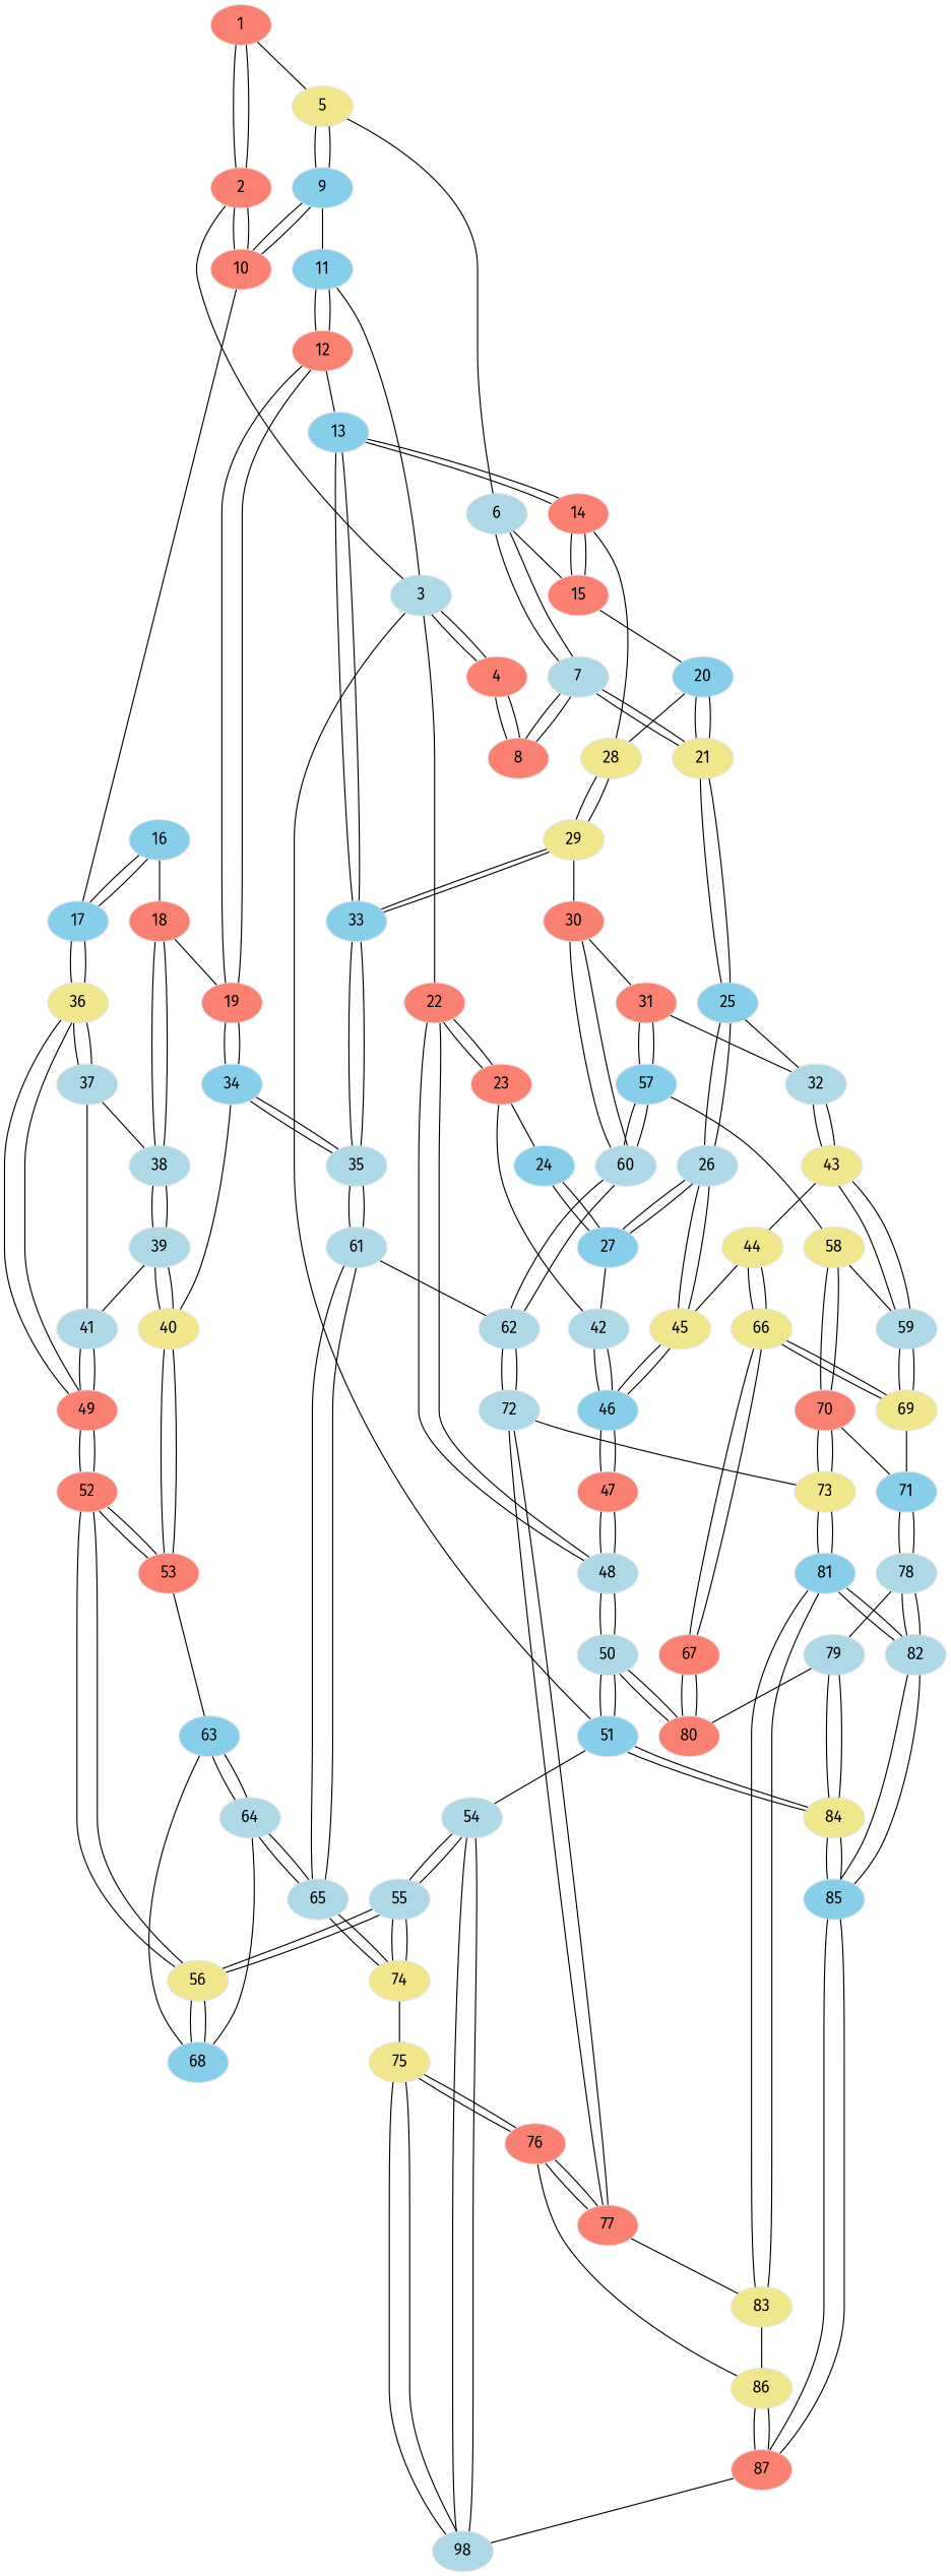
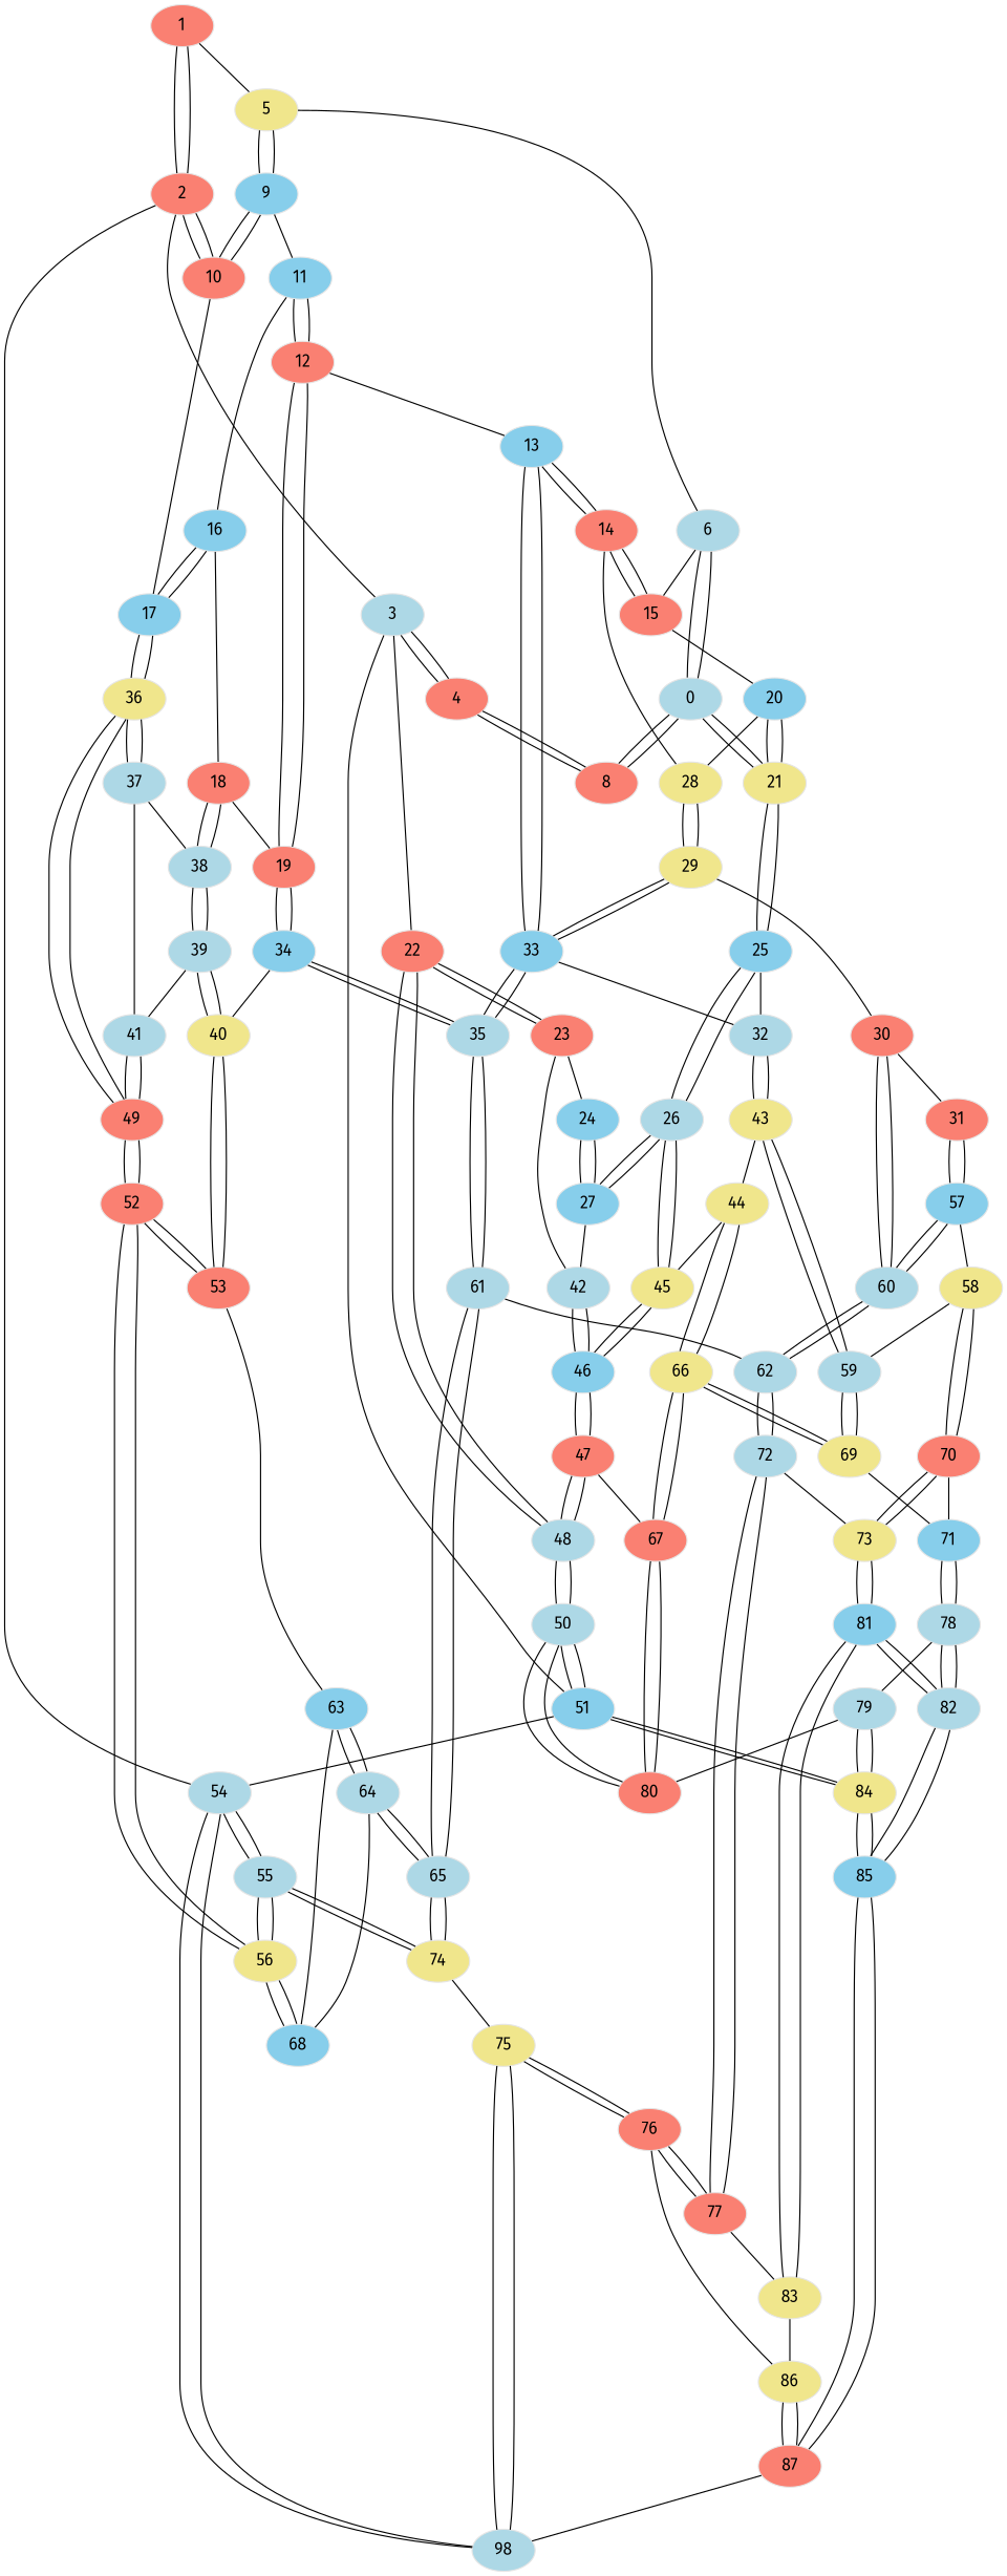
  graph {
    fontname="Fira Sans"
    node [color=gray90 fillcolor=lightblue fontname="Fira Sans" style=filled]
    edge [fontname="Fira Sans"]
    1 [fillcolor=salmon]
    2 [fillcolor=salmon]
    5 [fillcolor=khaki]
    3
    10 [fillcolor=salmon]
    54
    6
    9 [fillcolor=skyblue]
    4 [fillcolor=salmon]
    22 [fillcolor=salmon]
    51 [fillcolor=skyblue]
    17 [fillcolor=skyblue]
    55
    n14 [label=98]
    8 [fillcolor=salmon]
    23 [fillcolor=salmon]
    48
    84 [fillcolor=khaki]
-   7
+   7 [label=0]
    15 [fillcolor=salmon]
    11 [fillcolor=skyblue]
    21 [fillcolor=khaki]
    20 [fillcolor=skyblue]
    25 [fillcolor=skyblue]
    12 [fillcolor=salmon]
    16 [fillcolor=skyblue]
    36 [fillcolor=khaki]
    13 [fillcolor=skyblue]
    19 [fillcolor=salmon]
    18 [fillcolor=salmon]
    14 [fillcolor=salmon]
    33 [fillcolor=skyblue]
    34 [fillcolor=skyblue]
    28 [fillcolor=khaki]
    35
    29 [fillcolor=khaki]
    38
    37
    49 [fillcolor=salmon]
    39
    40 [fillcolor=khaki]
    26
    32
    24 [fillcolor=skyblue]
    42
    50
    27 [fillcolor=skyblue]
    46 [fillcolor=skyblue]
    45 [fillcolor=khaki]
    43 [fillcolor=khaki]
    30 [fillcolor=salmon]
    31 [fillcolor=salmon]
    60
    57 [fillcolor=skyblue]
    62
    58 [fillcolor=khaki]
    44 [fillcolor=khaki]
    59
    61
    53 [fillcolor=salmon]
    65
    41
    52 [fillcolor=salmon]
    63 [fillcolor=skyblue]
    47 [fillcolor=salmon]
    66 [fillcolor=khaki]
    69 [fillcolor=khaki]
    67 [fillcolor=salmon]
    80 [fillcolor=salmon]
    56 [fillcolor=khaki]
    85 [fillcolor=skyblue]
    68 [fillcolor=skyblue]
    64
    74 [fillcolor=khaki]
    75 [fillcolor=khaki]
    70 [fillcolor=salmon]
    71 [fillcolor=skyblue]
    73 [fillcolor=khaki]
    72
    77 [fillcolor=salmon]
    78
    81 [fillcolor=skyblue]
    79
    82
    83 [fillcolor=khaki]
    76 [fillcolor=salmon]
    86 [fillcolor=khaki]
    87 [fillcolor=salmon]
    1 -- 2
    1 -- 2
    1 -- 5
    2 -- 3
    2 -- 10
    2 -- 10
+   2 -- 54
    5 -- 6
    5 -- 9
    5 -- 9
    3 -- 4
    3 -- 4
    3 -- 22
    3 -- 51
    10 -- 17
    54 -- 55
    54 -- 55
    54 -- n14
    54 -- n14
    6 -- 7
    6 -- 7
    6 -- 15
    9 -- 10
    9 -- 10
    9 -- 11
    4 -- 8
    4 -- 8
    22 -- 23
    22 -- 23
    22 -- 48
    22 -- 48
    51 -- 54
    51 -- 84
    51 -- 84
    17 -- 36
    17 -- 36
    55 -- 56
    55 -- 56
    55 -- 74
    55 -- 74
    23 -- 24
    23 -- 42
    48 -- 50
    48 -- 50
    84 -- 85
    84 -- 85
    7 -- 8
    7 -- 8
    7 -- 21
    7 -- 21
    15 -- 20
    11 -- 12
    11 -- 12
-   11 -- 3
+   11 -- 16
    21 -- 25
    21 -- 25
    20 -- 21
    20 -- 21
    20 -- 28
    25 -- 26
    25 -- 26
    25 -- 32
    12 -- 13
    12 -- 19
    12 -- 19
    16 -- 17
    16 -- 17
    16 -- 18
    36 -- 37
    36 -- 37
    36 -- 49
    36 -- 49
    13 -- 14
    13 -- 14
    13 -- 33
    13 -- 33
    19 -- 34
    19 -- 34
    18 -- 19
    18 -- 38
    18 -- 38
    14 -- 15
    14 -- 15
    14 -- 28
    33 -- 35
    33 -- 35
    34 -- 35
    34 -- 35
    34 -- 40
    28 -- 29
    28 -- 29
    35 -- 61
    35 -- 61
    29 -- 33
    29 -- 33
    29 -- 30
    38 -- 39
    38 -- 39
    37 -- 38
    37 -- 41
    49 -- 52
    49 -- 52
    39 -- 40
    39 -- 40
    39 -- 41
    40 -- 53
    40 -- 53
    26 -- 27
    26 -- 27
    26 -- 45
    26 -- 45
    32 -- 43
    32 -- 43
    24 -- 27
    24 -- 27
    42 -- 46
    42 -- 46
    50 -- 51
    50 -- 51
    50 -- 80
    50 -- 80
    27 -- 42
    46 -- 47
    46 -- 47
    45 -- 46
    45 -- 46
    43 -- 44
    43 -- 59
    43 -- 59
    30 -- 31
    30 -- 60
    30 -- 60
-   31 -- 32
+   33 -- 32
    31 -- 57
    31 -- 57
    60 -- 62
    60 -- 62
    57 -- 60
    57 -- 60
    57 -- 58
    62 -- 72
    62 -- 72
    58 -- 59
    58 -- 70
    58 -- 70
    44 -- 45
    44 -- 66
    44 -- 66
    59 -- 69
    59 -- 69
    61 -- 62
    61 -- 65
    61 -- 65
    53 -- 63
    65 -- 74
    65 -- 74
    41 -- 49
    41 -- 49
    52 -- 53
    52 -- 53
    52 -- 56
    52 -- 56
    63 -- 68
    63 -- 64
    63 -- 64
    47 -- 48
    47 -- 48
+   47 -- 67
    66 -- 69
    66 -- 69
    66 -- 67
    66 -- 67
    69 -- 71
    67 -- 80
    67 -- 80
    56 -- 68
    56 -- 68
    85 -- 87
    85 -- 87
    64 -- 65
    64 -- 65
    64 -- 68
    74 -- 75
    75 -- n14
    75 -- n14
    75 -- 76
    75 -- 76
    70 -- 71
    70 -- 73
    70 -- 73
    71 -- 78
    71 -- 78
    73 -- 81
    73 -- 81
    72 -- 73
    72 -- 77
    72 -- 77
    77 -- 83
    78 -- 79
    78 -- 82
    78 -- 82
    81 -- 82
    81 -- 82
    81 -- 83
    81 -- 83
    79 -- 84
    79 -- 84
    79 -- 80
    82 -- 85
    82 -- 85
    83 -- 86
    76 -- 77
    76 -- 77
    76 -- 86
    86 -- 87
    86 -- 87
    87 -- n14
  }
